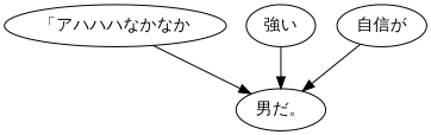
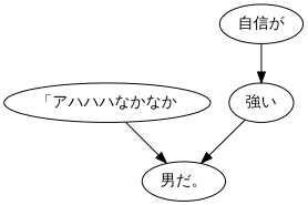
  digraph {
    fontname="Fira Sans"
    node [fontname="Fira Sans"]
    edge [fontname="Fira Sans"]
    n1 [label="「アハハハなかなか"]
    n2 [label="男だ。"]
    n3 [label="強い"]
    n4 [label="自信が"]
    n1 -> n2
    n3 -> n2
-   n4 -> n2
+   n4 -> n3
  }
